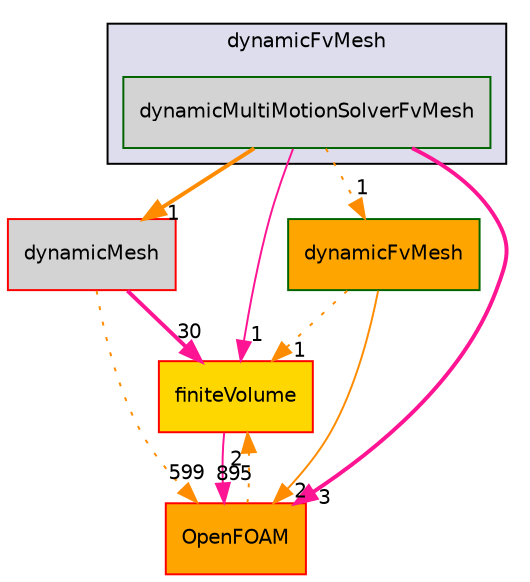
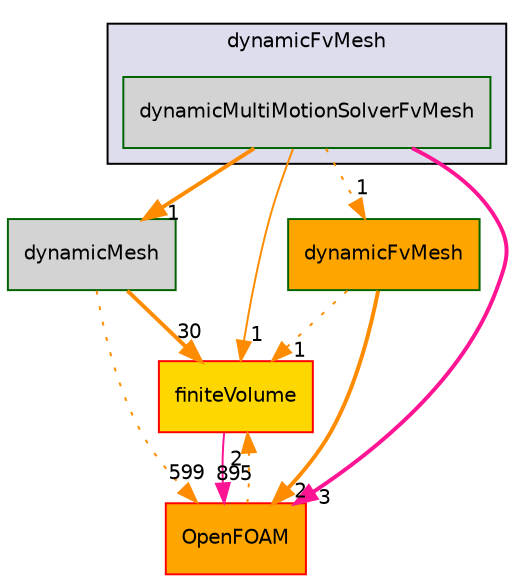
  digraph {
    compound=true
    node [color=red fillcolor=lightgrey fontname=Helvetica fontsize=10 shape=box style=filled]
    edge [color=darkorange headlabel=1 labeldistance=1.5 labelfontname=Helvetica labelfontsize=10 style=dotted]
    n1 [color=darkgreen label=dynamicMultiMotionSolverFvMesh pencolor=black]
    n2 [fillcolor=gold label=finiteVolume]
-   n3 [label=dynamicMesh]
+   n3 [color=darkgreen label=dynamicMesh]
    n4 [fillcolor=orange label=OpenFOAM]
    n5 [color=darkgreen fillcolor=orange label=dynamicFvMesh]
    subgraph cluster_1 {
      bgcolor="#ddddee"
      fontname=Helvetica
      fontsize=10
      label=dynamicFvMesh
      pencolor=black
      n1
    }
-   n1 -> n2 [color=deeppink style=solid]
+   n1 -> n2 [style=solid]
    n1 -> n3 [style=bold]
    n1 -> n4 [color=deeppink headlabel=3 style=bold]
    n1 -> n5
    n2 -> n4 [color=deeppink headlabel=895 style=solid]
-   n3 -> n2 [color=deeppink headlabel=30 style=bold]
+   n3 -> n2 [headlabel=30 style=bold]
    n3 -> n4 [headlabel=599]
    n4 -> n2 [headlabel=2]
    n5 -> n2
-   n5 -> n4 [headlabel=2 style=solid]
+   n5 -> n4 [headlabel=2 style=bold]
  }
